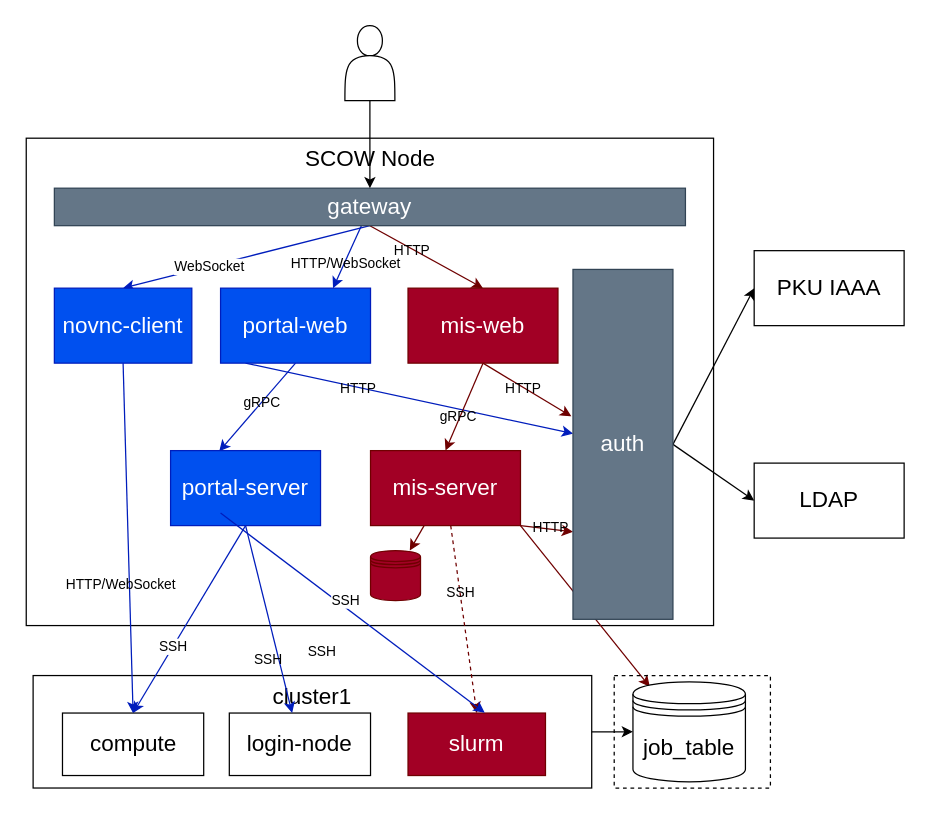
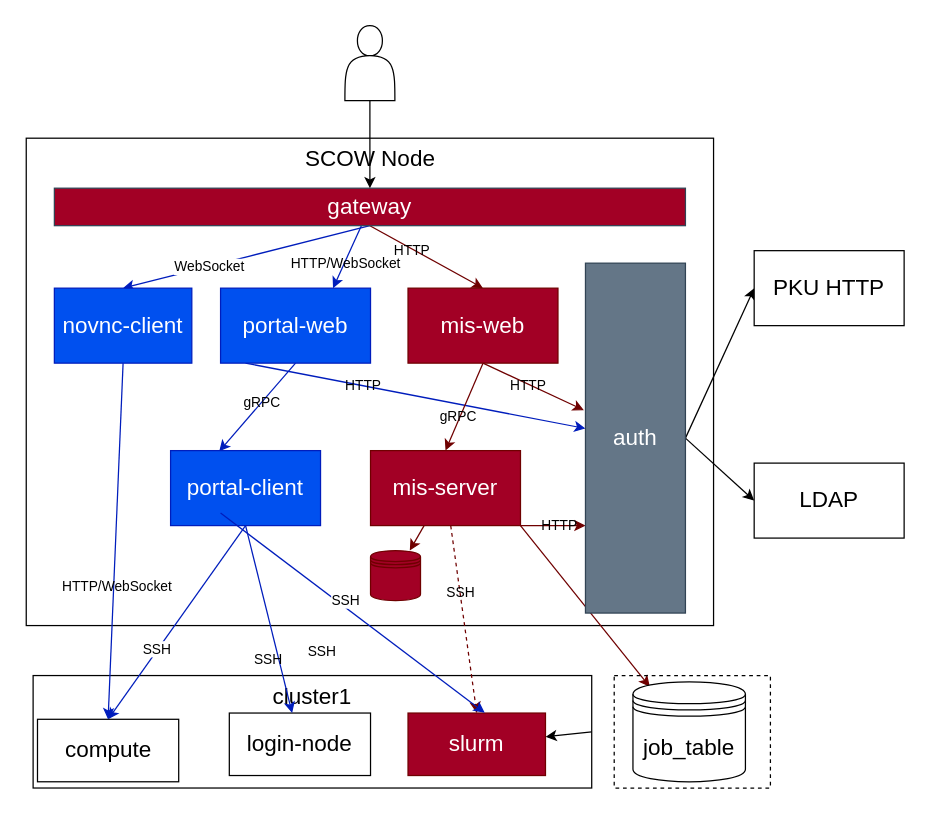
  <mxCell id="0" />
  <mxCell id="1" parent="0" />
- <mxCell id="2" style="edgeStyle=none;html=1;exitX=1;exitY=0.5;exitDx=0;exitDy=0;entryX=0;entryY=0.5;entryDx=0;entryDy=0;fontSize=18;labelBackgroundColor=none;" parent="1" source="3" target="29" edge="1"><mxGeometry relative="1" as="geometry" /></mxCell>
+ <mxCell id="2" style="edgeStyle=none;html=1;exitX=1;exitY=0.5;exitDx=0;exitDy=0;fontSize=18;labelBackgroundColor=none;" parent="1" source="3" target="38" edge="1"><mxGeometry relative="1" as="geometry" /></mxCell>
  <mxCell id="3" value="cluster1" style="rounded=0;whiteSpace=wrap;html=1;verticalAlign=top;fontSize=18;fillColor=none;labelBackgroundColor=none;" parent="1" vertex="1"><mxGeometry x="26" y="540" width="447" height="90" as="geometry" /></mxCell>
  <mxCell id="4" value="SCOW Node" style="rounded=0;whiteSpace=wrap;html=1;fillColor=none;verticalAlign=top;fontSize=18;labelBackgroundColor=none;" parent="1" vertex="1"><mxGeometry x="20.5" y="110" width="550" height="390" as="geometry" /></mxCell>
  <mxCell id="5" style="edgeStyle=none;html=1;exitX=0.5;exitY=1;exitDx=0;exitDy=0;entryX=0.5;entryY=0;entryDx=0;entryDy=0;fillColor=#a20025;strokeColor=#6F0000;labelBackgroundColor=none;" parent="1" source="11" target="36" edge="1"><mxGeometry relative="1" as="geometry" /></mxCell>
  <mxCell id="6" value="HTTP" style="edgeLabel;html=1;align=center;verticalAlign=middle;resizable=0;points=[];labelBackgroundColor=none;" parent="5" vertex="1" connectable="0"><mxGeometry x="-0.271" y="-1" relative="1" as="geometry"><mxPoint as="offset" /></mxGeometry></mxCell>
  <mxCell id="7" style="edgeStyle=none;html=1;entryX=0.75;entryY=0;entryDx=0;entryDy=0;fillColor=#0050ef;strokeColor=#001DBC;labelBackgroundColor=none;" parent="1" source="11" target="21" edge="1"><mxGeometry relative="1" as="geometry" /></mxCell>
  <mxCell id="8" value="HTTP/WebSocket" style="edgeLabel;html=1;align=center;verticalAlign=middle;resizable=0;points=[];labelBackgroundColor=none;" parent="7" vertex="1" connectable="0"><mxGeometry x="0.164" relative="1" as="geometry"><mxPoint as="offset" /></mxGeometry></mxCell>
  <mxCell id="9" style="edgeStyle=none;html=1;exitX=0.5;exitY=1;exitDx=0;exitDy=0;entryX=0.5;entryY=0;entryDx=0;entryDy=0;fillColor=#0050ef;strokeColor=#001DBC;" edge="1" parent="1" source="11" target="47"><mxGeometry relative="1" as="geometry" /></mxCell>
  <mxCell id="10" value="WebSocket" style="edgeLabel;html=1;align=center;verticalAlign=middle;resizable=0;points=[];" vertex="1" connectable="0" parent="9"><mxGeometry x="0.31" relative="1" as="geometry"><mxPoint as="offset" /></mxGeometry></mxCell>
- <mxCell id="11" value="gateway" style="rounded=0;whiteSpace=wrap;html=1;fontSize=18;fillColor=#647687;fontColor=#ffffff;strokeColor=#314354;labelBackgroundColor=none;" parent="1" vertex="1"><mxGeometry x="43" y="150" width="505" height="30" as="geometry" /></mxCell>
+ <mxCell id="11" value="gateway" style="rounded=0;whiteSpace=wrap;html=1;fontSize=18;fillColor=#a20025;fontColor=#ffffff;strokeColor=#314354;labelBackgroundColor=none;" parent="1" vertex="1"><mxGeometry x="43" y="150" width="505" height="30" as="geometry" /></mxCell>
  <mxCell id="12" value="" style="edgeStyle=none;html=1;entryX=0.5;entryY=0;entryDx=0;entryDy=0;labelBackgroundColor=none;" parent="1" source="13" target="11" edge="1"><mxGeometry relative="1" as="geometry" /></mxCell>
  <mxCell id="13" value="" style="shape=actor;whiteSpace=wrap;html=1;labelBackgroundColor=none;" parent="1" vertex="1"><mxGeometry x="275.5" y="20" width="40" height="60" as="geometry" /></mxCell>
  <mxCell id="14" style="edgeStyle=none;html=1;entryX=0.15;entryY=0.05;entryDx=0;entryDy=0;fontSize=18;exitX=1;exitY=1;exitDx=0;exitDy=0;fillColor=#a20025;strokeColor=#6F0000;entryPerimeter=0;labelBackgroundColor=none;" parent="1" source="25" target="29" edge="1"><mxGeometry relative="1" as="geometry"><mxPoint x="23" y="320" as="targetPoint" /></mxGeometry></mxCell>
  <mxCell id="15" style="edgeStyle=none;html=1;fillColor=#0050ef;strokeColor=#001DBC;labelBackgroundColor=none;" parent="1" target="28" edge="1"><mxGeometry relative="1" as="geometry"><mxPoint x="196" y="290" as="sourcePoint" /></mxGeometry></mxCell>
  <mxCell id="16" value="HTTP" style="edgeLabel;html=1;align=center;verticalAlign=middle;resizable=0;points=[];labelBackgroundColor=none;" parent="15" vertex="1" connectable="0"><mxGeometry x="-0.314" relative="1" as="geometry"><mxPoint as="offset" /></mxGeometry></mxCell>
  <mxCell id="17" style="edgeStyle=none;html=1;exitX=0.5;exitY=1;exitDx=0;exitDy=0;entryX=0.324;entryY=0.01;entryDx=0;entryDy=0;fontSize=18;fillColor=#0050ef;strokeColor=#001DBC;labelBackgroundColor=none;entryPerimeter=0;" parent="1" source="21" target="44" edge="1"><mxGeometry relative="1" as="geometry" /></mxCell>
  <mxCell id="18" value="gRPC" style="edgeLabel;html=1;align=center;verticalAlign=middle;resizable=0;points=[];labelBackgroundColor=none;" parent="17" vertex="1" connectable="0"><mxGeometry x="-0.108" relative="1" as="geometry"><mxPoint as="offset" /></mxGeometry></mxCell>
  <mxCell id="19" style="edgeStyle=none;html=1;exitX=0.5;exitY=1;exitDx=0;exitDy=0;entryX=0.5;entryY=0;entryDx=0;entryDy=0;fillColor=#0050ef;strokeColor=#001DBC;" parent="1" target="45" edge="1" source="44"><mxGeometry relative="1" as="geometry"><mxPoint x="166" y="290" as="sourcePoint" /><mxPoint x="221.25" y="570" as="targetPoint" /></mxGeometry></mxCell>
  <mxCell id="20" value="SSH" style="edgeLabel;html=1;align=center;verticalAlign=middle;resizable=0;points=[];" vertex="1" connectable="0" parent="19"><mxGeometry x="0.288" y="-1" relative="1" as="geometry"><mxPoint as="offset" /></mxGeometry></mxCell>
  <mxCell id="21" value="portal-web" style="whiteSpace=wrap;html=1;fontSize=18;fillColor=#0050ef;fontColor=#ffffff;strokeColor=#001DBC;labelBackgroundColor=none;" parent="1" vertex="1"><mxGeometry x="176" y="230" width="120" height="60" as="geometry" /></mxCell>
  <mxCell id="22" style="edgeStyle=none;html=1;fontSize=18;fillColor=#a20025;strokeColor=#6F0000;labelBackgroundColor=none;" parent="1" source="25" target="37" edge="1"><mxGeometry relative="1" as="geometry" /></mxCell>
  <mxCell id="23" style="edgeStyle=none;html=1;exitX=1;exitY=1;exitDx=0;exitDy=0;entryX=0;entryY=0.75;entryDx=0;entryDy=0;fillColor=#a20025;strokeColor=#6F0000;labelBackgroundColor=none;" parent="1" source="25" target="28" edge="1"><mxGeometry relative="1" as="geometry" /></mxCell>
  <mxCell id="24" value="HTTP" style="edgeLabel;html=1;align=center;verticalAlign=middle;resizable=0;points=[];labelBackgroundColor=none;" parent="23" vertex="1" connectable="0"><mxGeometry x="0.151" y="1" relative="1" as="geometry"><mxPoint as="offset" /></mxGeometry></mxCell>
  <mxCell id="25" value="&lt;span style=&quot;font-size: 18px&quot;&gt;mis-server&lt;br&gt;&lt;/span&gt;" style="whiteSpace=wrap;html=1;fillColor=#a20025;fontColor=#ffffff;strokeColor=#6F0000;labelBackgroundColor=none;" parent="1" vertex="1"><mxGeometry x="296" y="360" width="120" height="60" as="geometry" /></mxCell>
  <mxCell id="26" style="edgeStyle=none;html=1;entryX=0;entryY=0.5;entryDx=0;entryDy=0;fontSize=18;exitX=1;exitY=0.5;exitDx=0;exitDy=0;labelBackgroundColor=none;" parent="1" source="28" target="31" edge="1"><mxGeometry relative="1" as="geometry" /></mxCell>
  <mxCell id="27" style="edgeStyle=none;html=1;exitX=1;exitY=0.5;exitDx=0;exitDy=0;entryX=0;entryY=0.5;entryDx=0;entryDy=0;fontSize=18;labelBackgroundColor=none;" parent="1" source="28" target="30" edge="1"><mxGeometry relative="1" as="geometry" /></mxCell>
- <mxCell id="28" value="auth" style="whiteSpace=wrap;html=1;fontSize=18;fillColor=#647687;fontColor=#ffffff;strokeColor=#314354;labelBackgroundColor=none;" parent="1" vertex="1"><mxGeometry x="458" y="215" width="80" height="280" as="geometry" /></mxCell>
+ <mxCell id="28" value="auth" style="whiteSpace=wrap;html=1;fontSize=18;fillColor=#647687;fontColor=#ffffff;strokeColor=#314354;labelBackgroundColor=none;" parent="1" vertex="1"><mxGeometry x="468" y="210" width="80" height="280" as="geometry" /></mxCell>
  <mxCell id="29" value="job_table" style="shape=datastore;whiteSpace=wrap;html=1;fontSize=18;labelBackgroundColor=none;" parent="1" vertex="1"><mxGeometry x="506" y="545" width="90" height="80" as="geometry" /></mxCell>
  <mxCell id="30" value="LDAP" style="whiteSpace=wrap;html=1;fontSize=18;labelBackgroundColor=none;" parent="1" vertex="1"><mxGeometry x="603" y="370" width="120" height="60" as="geometry" /></mxCell>
- <mxCell id="31" value="&lt;span style=&quot;font-size: 18px&quot;&gt;PKU IAAA&lt;/span&gt;" style="whiteSpace=wrap;html=1;labelBackgroundColor=none;" parent="1" vertex="1"><mxGeometry x="603" y="200" width="120" height="60" as="geometry" /></mxCell>
+ <mxCell id="31" value="&lt;span style=&quot;font-size: 18px&quot;&gt;PKU HTTP&lt;/span&gt;" style="whiteSpace=wrap;html=1;labelBackgroundColor=none;" parent="1" vertex="1"><mxGeometry x="603" y="200" width="120" height="60" as="geometry" /></mxCell>
  <mxCell id="32" style="edgeStyle=none;html=1;exitX=0.5;exitY=1;exitDx=0;exitDy=0;entryX=-0.016;entryY=0.42;entryDx=0;entryDy=0;entryPerimeter=0;fillColor=#a20025;strokeColor=#6F0000;labelBackgroundColor=none;" parent="1" source="36" target="28" edge="1"><mxGeometry relative="1" as="geometry" /></mxCell>
  <mxCell id="33" value="HTTP" style="edgeLabel;html=1;align=center;verticalAlign=middle;resizable=0;points=[];labelBackgroundColor=none;" parent="32" vertex="1" connectable="0"><mxGeometry x="-0.11" y="-1" relative="1" as="geometry"><mxPoint as="offset" /></mxGeometry></mxCell>
  <mxCell id="34" style="edgeStyle=none;html=1;exitX=0.5;exitY=1;exitDx=0;exitDy=0;entryX=0.5;entryY=0;entryDx=0;entryDy=0;fontSize=18;fillColor=#a20025;strokeColor=#6F0000;labelBackgroundColor=none;" parent="1" source="36" target="25" edge="1"><mxGeometry relative="1" as="geometry" /></mxCell>
  <mxCell id="35" value="gRPC" style="edgeLabel;html=1;align=center;verticalAlign=middle;resizable=0;points=[];labelBackgroundColor=none;" parent="34" vertex="1" connectable="0"><mxGeometry x="0.242" y="-2" relative="1" as="geometry"><mxPoint as="offset" /></mxGeometry></mxCell>
  <mxCell id="36" value="mis-web" style="whiteSpace=wrap;html=1;fontSize=18;fillColor=#a20025;fontColor=#ffffff;strokeColor=#6F0000;labelBackgroundColor=none;" parent="1" vertex="1"><mxGeometry x="326" y="230" width="120" height="60" as="geometry" /></mxCell>
  <mxCell id="37" value="" style="shape=datastore;whiteSpace=wrap;html=1;fontSize=18;fillColor=#a20025;fontColor=#ffffff;strokeColor=#6F0000;labelBackgroundColor=none;" parent="1" vertex="1"><mxGeometry x="296" y="440" width="40" height="40" as="geometry" /></mxCell>
  <mxCell id="38" value="slurm" style="rounded=0;whiteSpace=wrap;html=1;fontSize=18;fillColor=#a20025;fontColor=#ffffff;strokeColor=#6F0000;labelBackgroundColor=none;" parent="1" vertex="1"><mxGeometry x="326" y="570" width="110" height="50" as="geometry" /></mxCell>
  <mxCell id="39" style="edgeStyle=none;html=1;fontSize=18;entryX=0.5;entryY=0;entryDx=0;entryDy=0;fillColor=#a20025;strokeColor=#6F0000;labelBackgroundColor=none;dashed=1;" parent="1" source="25" target="38" edge="1"><mxGeometry relative="1" as="geometry"><mxPoint x="205.282" y="531.784" as="targetPoint" /><mxPoint x="347.25" y="480" as="sourcePoint" /></mxGeometry></mxCell>
  <mxCell id="40" value="SSH" style="edgeLabel;html=1;align=center;verticalAlign=middle;resizable=0;points=[];labelBackgroundColor=none;" parent="39" vertex="1" connectable="0"><mxGeometry x="-0.291" relative="1" as="geometry"><mxPoint as="offset" /></mxGeometry></mxCell>
  <mxCell id="41" value="login-node" style="rounded=0;whiteSpace=wrap;html=1;fontSize=18;labelBackgroundColor=none;" parent="1" vertex="1"><mxGeometry x="183" y="570" width="113" height="50" as="geometry" /></mxCell>
  <mxCell id="42" style="edgeStyle=none;html=1;exitX=0.5;exitY=1;exitDx=0;exitDy=0;fillColor=#0050ef;strokeColor=#001DBC;" parent="1" source="44" target="41" edge="1"><mxGeometry relative="1" as="geometry" /></mxCell>
  <mxCell id="43" value="SSH" style="edgeLabel;html=1;align=center;verticalAlign=middle;resizable=0;points=[];labelBackgroundColor=none;" parent="42" vertex="1" connectable="0"><mxGeometry x="-0.274" y="-1" relative="1" as="geometry"><mxPoint x="5" y="52" as="offset" /></mxGeometry></mxCell>
- <mxCell id="44" value="portal-server" style="whiteSpace=wrap;html=1;fontSize=18;fillColor=#0050ef;fontColor=#ffffff;strokeColor=#001DBC;labelBackgroundColor=none;" parent="1" vertex="1"><mxGeometry x="136" y="360" width="120" height="60" as="geometry" /></mxCell>
- <mxCell id="45" value="compute" style="rounded=0;whiteSpace=wrap;html=1;fontSize=18;labelBackgroundColor=none;" parent="1" vertex="1"><mxGeometry x="49.5" y="570" width="113" height="50" as="geometry" /></mxCell>
+ <mxCell id="44" value="portal-client" style="whiteSpace=wrap;html=1;fontSize=18;fillColor=#0050ef;fontColor=#ffffff;strokeColor=#001DBC;labelBackgroundColor=none;" parent="1" vertex="1"><mxGeometry x="136" y="360" width="120" height="60" as="geometry" /></mxCell>
+ <mxCell id="45" value="compute" style="rounded=0;whiteSpace=wrap;html=1;fontSize=18;labelBackgroundColor=none;" parent="1" vertex="1"><mxGeometry x="29.5" y="575" width="113" height="50" as="geometry" /></mxCell>
  <mxCell id="46" value="" style="rounded=0;whiteSpace=wrap;html=1;fillColor=none;dashed=1;" vertex="1" parent="1"><mxGeometry x="491" y="540" width="125" height="90" as="geometry" /></mxCell>
  <mxCell id="47" value="novnc-client" style="whiteSpace=wrap;html=1;fontSize=18;fillColor=#0050ef;fontColor=#ffffff;strokeColor=#001DBC;labelBackgroundColor=none;" vertex="1" parent="1"><mxGeometry x="43" y="230" width="110" height="60" as="geometry" /></mxCell>
  <mxCell id="48" style="edgeStyle=none;html=1;exitX=0.5;exitY=1;exitDx=0;exitDy=0;entryX=0.5;entryY=0;entryDx=0;entryDy=0;fillColor=#0050ef;strokeColor=#001DBC;" edge="1" parent="1" source="47" target="45"><mxGeometry relative="1" as="geometry"><mxPoint x="116" y="420" as="sourcePoint" /><mxPoint x="208.594" y="580.55" as="targetPoint" /></mxGeometry></mxCell>
  <mxCell id="49" value="HTTP/WebSocket" style="edgeLabel;html=1;align=center;verticalAlign=middle;resizable=0;points=[];fontColor=default;labelBackgroundColor=none;" vertex="1" connectable="0" parent="48"><mxGeometry x="-0.7" y="1" relative="1" as="geometry"><mxPoint x="-5" y="135" as="offset" /></mxGeometry></mxCell>
  <mxCell id="50" style="edgeStyle=none;html=1;fillColor=#0050ef;strokeColor=#001DBC;entryX=0.558;entryY=-0.005;entryDx=0;entryDy=0;entryPerimeter=0;" edge="1" parent="1" target="38"><mxGeometry relative="1" as="geometry"><mxPoint x="176" y="410" as="sourcePoint" /><mxPoint x="241.324" y="580" as="targetPoint" /></mxGeometry></mxCell>
  <mxCell id="51" value="SSH" style="edgeLabel;html=1;align=center;verticalAlign=middle;resizable=0;points=[];labelBackgroundColor=none;" vertex="1" connectable="0" parent="50"><mxGeometry x="-0.274" y="-1" relative="1" as="geometry"><mxPoint x="5" y="52" as="offset" /></mxGeometry></mxCell>
  <mxCell id="52" value="SSH" style="edgeLabel;html=1;align=center;verticalAlign=middle;resizable=0;points=[];" vertex="1" connectable="0" parent="50"><mxGeometry x="-0.431" y="-2" relative="1" as="geometry"><mxPoint x="41" y="23" as="offset" /></mxGeometry></mxCell>
